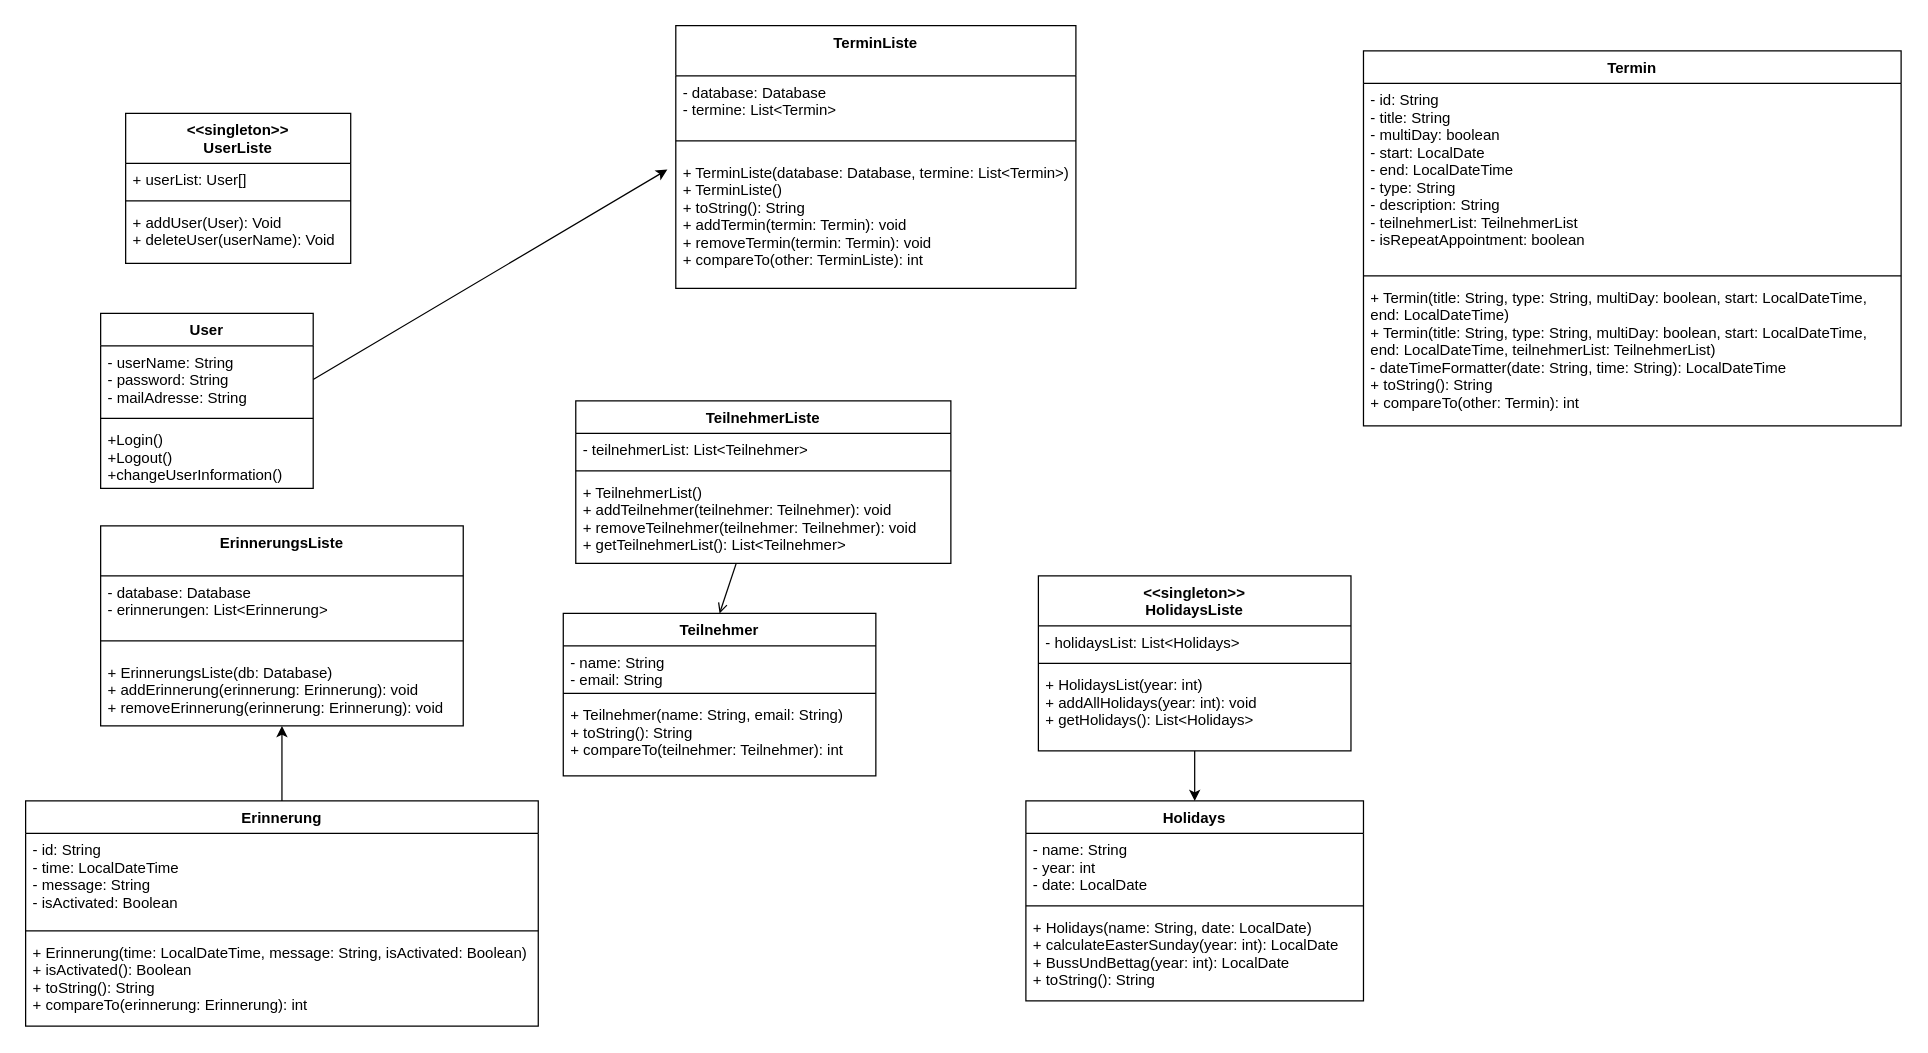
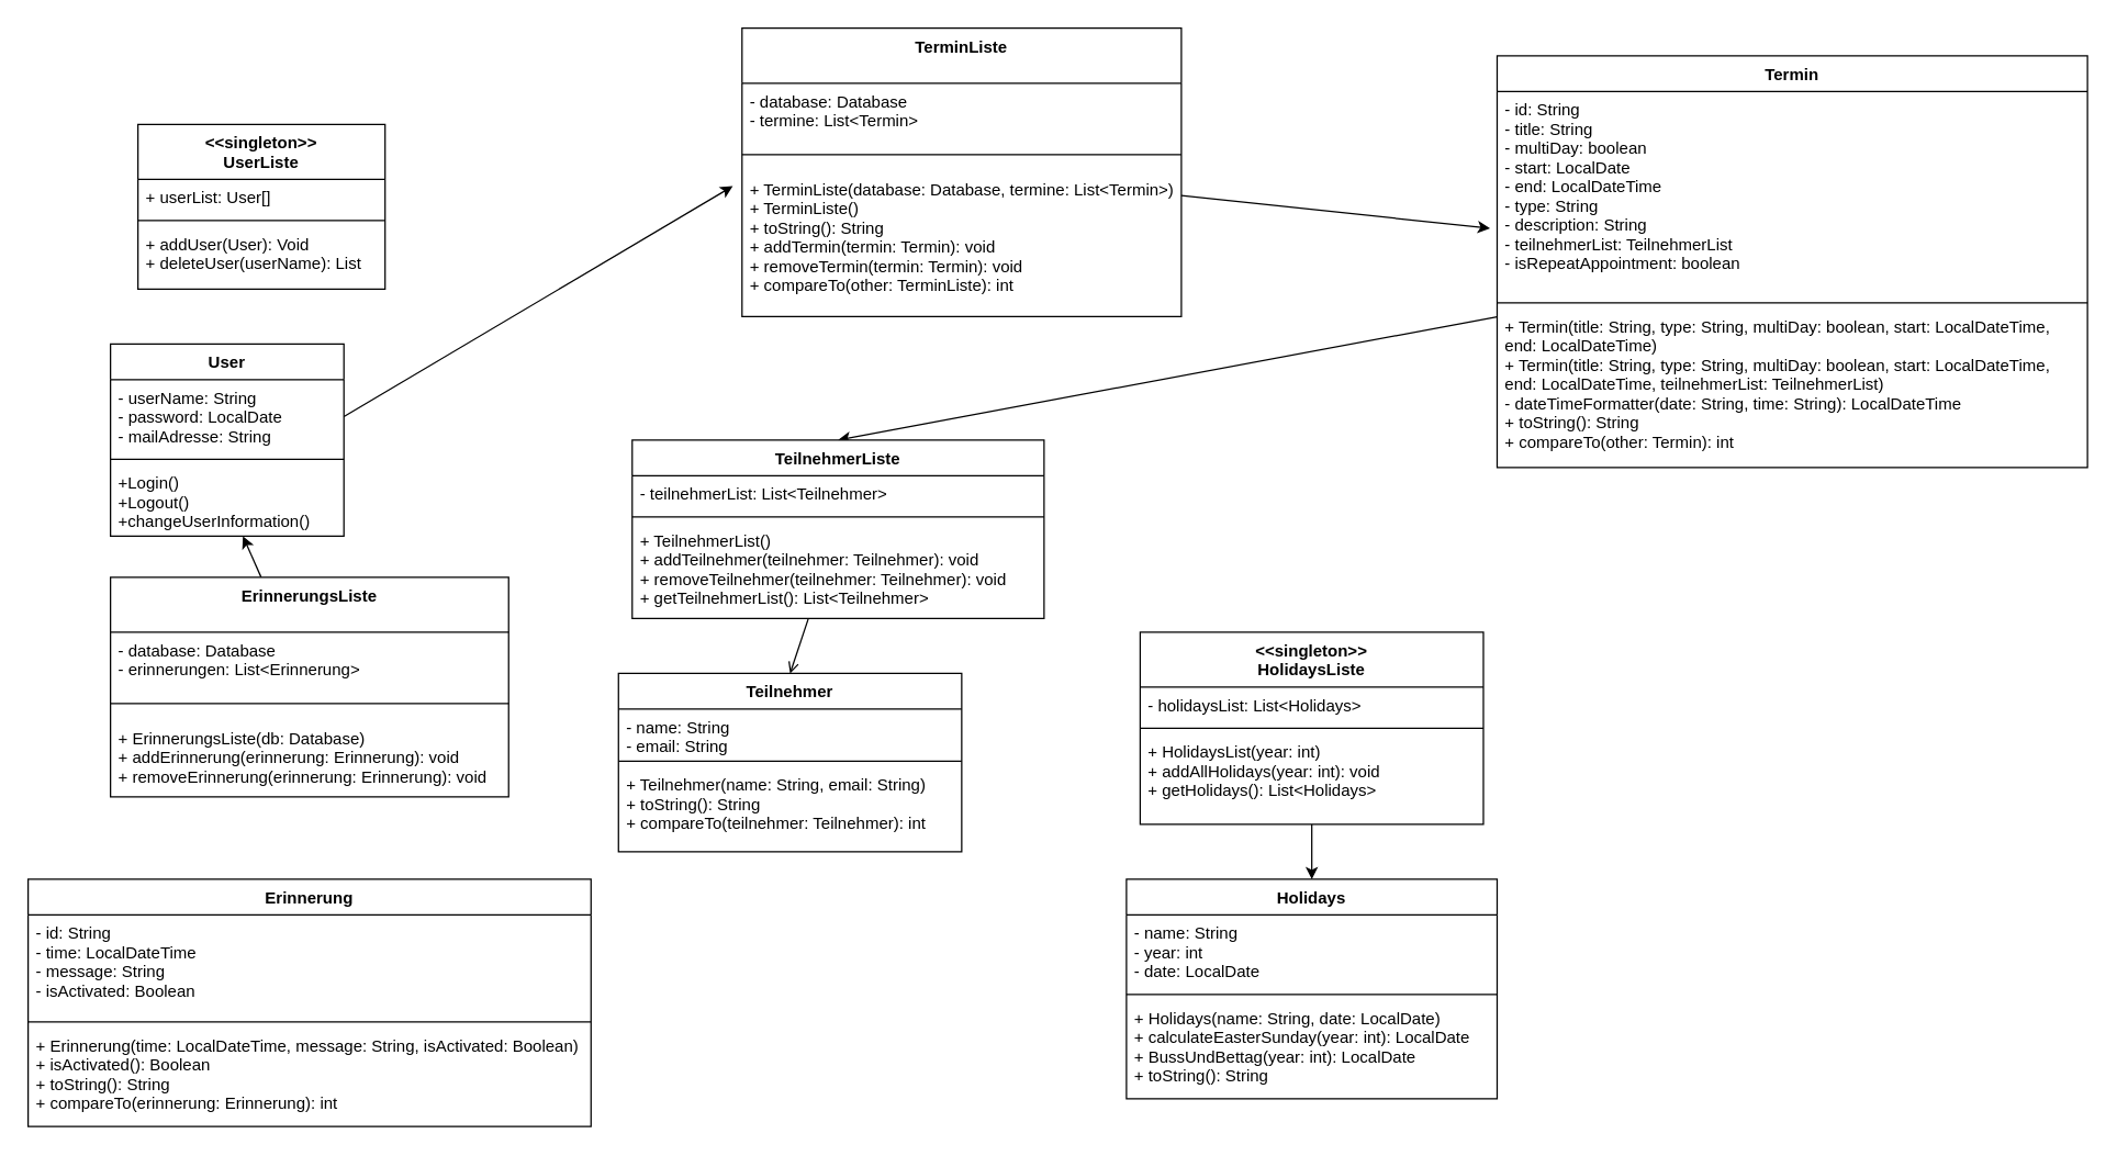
  <mxCell id="0" />
  <mxCell id="1" parent="0" />
+ <mxCell id="2" style="edgeStyle=none;html=1;entryX=0.5;entryY=0;entryDx=0;entryDy=0;" parent="1" source="3" target="21" edge="1"><mxGeometry relative="1" as="geometry" /></mxCell>
  <mxCell id="3" value="Termin&#10;" style="swimlane;fontStyle=1;align=center;verticalAlign=top;childLayout=stackLayout;horizontal=1;startSize=26;horizontalStack=0;resizeParent=1;resizeParentMax=0;resizeLast=0;collapsible=1;marginBottom=0;" parent="1" vertex="1"><mxGeometry x="1090" y="40" width="430" height="300" as="geometry" /></mxCell>
  <mxCell id="4" value="- id: String&#10;- title: String&#10;- multiDay: boolean&#10;- start: LocalDate&#10;- end: LocalDateTime&#10;- type: String&#10;- description: String&#10;- teilnehmerList: TeilnehmerList&#10;- isRepeatAppointment: boolean" style="text;strokeColor=none;fillColor=none;align=left;verticalAlign=top;spacingLeft=4;spacingRight=4;overflow=hidden;rotatable=0;points=[[0,0.5],[1,0.5]];portConstraint=eastwest;" parent="3" vertex="1"><mxGeometry y="26" width="430" height="150" as="geometry" /></mxCell>
  <mxCell id="5" value="" style="line;strokeWidth=1;fillColor=none;align=left;verticalAlign=middle;spacingTop=-1;spacingLeft=3;spacingRight=3;rotatable=0;labelPosition=right;points=[];portConstraint=eastwest;strokeColor=inherit;" parent="3" vertex="1"><mxGeometry y="176" width="430" height="8" as="geometry" /></mxCell>
  <mxCell id="6" value="+ Termin(title: String, type: String, multiDay: boolean, start: LocalDateTime, &#10;end: LocalDateTime)&#10;+ Termin(title: String, type: String, multiDay: boolean, start: LocalDateTime, &#10;end: LocalDateTime, teilnehmerList: TeilnehmerList)&#10;- dateTimeFormatter(date: String, time: String): LocalDateTime&#10;+ toString(): String&#10;+ compareTo(other: Termin): int" style="text;strokeColor=none;fillColor=none;align=left;verticalAlign=top;spacingLeft=4;spacingRight=4;overflow=hidden;rotatable=0;points=[[0,0.5],[1,0.5]];portConstraint=eastwest;" parent="3" vertex="1"><mxGeometry y="184" width="430" height="116" as="geometry" /></mxCell>
- <mxCell id="7" value="" style="edgeStyle=none;html=1;" parent="1" source="8" target="39" edge="1"><mxGeometry relative="1" as="geometry" /></mxCell>
  <mxCell id="8" value="Erinnerung" style="swimlane;fontStyle=1;align=center;verticalAlign=top;childLayout=stackLayout;horizontal=1;startSize=26;horizontalStack=0;resizeParent=1;resizeParentMax=0;resizeLast=0;collapsible=1;marginBottom=0;" parent="1" vertex="1"><mxGeometry x="20" y="640" width="410" height="180" as="geometry" /></mxCell>
  <mxCell id="9" value="- id: String&#10;- time: LocalDateTime&#10;- message: String&#10;- isActivated: Boolean" style="text;strokeColor=none;fillColor=none;align=left;verticalAlign=top;spacingLeft=4;spacingRight=4;overflow=hidden;rotatable=0;points=[[0,0.5],[1,0.5]];portConstraint=eastwest;" parent="8" vertex="1"><mxGeometry y="26" width="410" height="74" as="geometry" /></mxCell>
  <mxCell id="10" value="" style="line;strokeWidth=1;fillColor=none;align=left;verticalAlign=middle;spacingTop=-1;spacingLeft=3;spacingRight=3;rotatable=0;labelPosition=right;points=[];portConstraint=eastwest;strokeColor=inherit;" parent="8" vertex="1"><mxGeometry y="100" width="410" height="8" as="geometry" /></mxCell>
  <mxCell id="11" value="+ Erinnerung(time: LocalDateTime, message: String, isActivated: Boolean)&#10;+ isActivated(): Boolean&#10;+ toString(): String&#10;+ compareTo(erinnerung: Erinnerung): int" style="text;strokeColor=none;fillColor=none;align=left;verticalAlign=top;spacingLeft=4;spacingRight=4;overflow=hidden;rotatable=0;points=[[0,0.5],[1,0.5]];portConstraint=eastwest;" parent="8" vertex="1"><mxGeometry y="108" width="410" height="72" as="geometry" /></mxCell>
  <mxCell id="12" value="Holidays" style="swimlane;fontStyle=1;align=center;verticalAlign=top;childLayout=stackLayout;horizontal=1;startSize=26;horizontalStack=0;resizeParent=1;resizeParentMax=0;resizeLast=0;collapsible=1;marginBottom=0;" parent="1" vertex="1"><mxGeometry x="820" y="640" width="270" height="160" as="geometry" /></mxCell>
  <mxCell id="13" value="- name: String&#10;- year: int&#10;- date: LocalDate" style="text;strokeColor=none;fillColor=none;align=left;verticalAlign=top;spacingLeft=4;spacingRight=4;overflow=hidden;rotatable=0;points=[[0,0.5],[1,0.5]];portConstraint=eastwest;" parent="12" vertex="1"><mxGeometry y="26" width="270" height="54" as="geometry" /></mxCell>
  <mxCell id="14" value="" style="line;strokeWidth=1;fillColor=none;align=left;verticalAlign=middle;spacingTop=-1;spacingLeft=3;spacingRight=3;rotatable=0;labelPosition=right;points=[];portConstraint=eastwest;strokeColor=inherit;" parent="12" vertex="1"><mxGeometry y="80" width="270" height="8" as="geometry" /></mxCell>
  <mxCell id="15" value="+ Holidays(name: String, date: LocalDate)&#10;+ calculateEasterSunday(year: int): LocalDate&#10;+ BussUndBettag(year: int): LocalDate&#10;+ toString(): String" style="text;strokeColor=none;fillColor=none;align=left;verticalAlign=top;spacingLeft=4;spacingRight=4;overflow=hidden;rotatable=0;points=[[0,0.5],[1,0.5]];portConstraint=eastwest;" parent="12" vertex="1"><mxGeometry y="88" width="270" height="72" as="geometry" /></mxCell>
  <mxCell id="16" value="Teilnehmer&#10;" style="swimlane;fontStyle=1;align=center;verticalAlign=top;childLayout=stackLayout;horizontal=1;startSize=26;horizontalStack=0;resizeParent=1;resizeParentMax=0;resizeLast=0;collapsible=1;marginBottom=0;" parent="1" vertex="1"><mxGeometry x="450" y="490" width="250" height="130" as="geometry" /></mxCell>
  <mxCell id="17" value="- name: String&#10;- email: String" style="text;strokeColor=none;fillColor=none;align=left;verticalAlign=top;spacingLeft=4;spacingRight=4;overflow=hidden;rotatable=0;points=[[0,0.5],[1,0.5]];portConstraint=eastwest;" parent="16" vertex="1"><mxGeometry y="26" width="250" height="34" as="geometry" /></mxCell>
  <mxCell id="18" value="" style="line;strokeWidth=1;fillColor=none;align=left;verticalAlign=middle;spacingTop=-1;spacingLeft=3;spacingRight=3;rotatable=0;labelPosition=right;points=[];portConstraint=eastwest;strokeColor=inherit;" parent="16" vertex="1"><mxGeometry y="60" width="250" height="8" as="geometry" /></mxCell>
  <mxCell id="19" value="+ Teilnehmer(name: String, email: String)&#10;+ toString(): String&#10;+ compareTo(teilnehmer: Teilnehmer): int" style="text;strokeColor=none;fillColor=none;align=left;verticalAlign=top;spacingLeft=4;spacingRight=4;overflow=hidden;rotatable=0;points=[[0,0.5],[1,0.5]];portConstraint=eastwest;" parent="16" vertex="1"><mxGeometry y="68" width="250" height="62" as="geometry" /></mxCell>
  <mxCell id="20" style="edgeStyle=none;html=1;entryX=0.5;entryY=0;entryDx=0;entryDy=0;endArrow=open;" parent="1" source="21" target="16" edge="1"><mxGeometry relative="1" as="geometry" /></mxCell>
  <mxCell id="21" value="TeilnehmerListe" style="swimlane;fontStyle=1;align=center;verticalAlign=top;childLayout=stackLayout;horizontal=1;startSize=26;horizontalStack=0;resizeParent=1;resizeParentMax=0;resizeLast=0;collapsible=1;marginBottom=0;" parent="1" vertex="1"><mxGeometry x="460" y="320" width="300" height="130" as="geometry" /></mxCell>
  <mxCell id="22" value="- teilnehmerList: List&lt;Teilnehmer&gt;&#10;" style="text;strokeColor=none;fillColor=none;align=left;verticalAlign=top;spacingLeft=4;spacingRight=4;overflow=hidden;rotatable=0;points=[[0,0.5],[1,0.5]];portConstraint=eastwest;" parent="21" vertex="1"><mxGeometry y="26" width="300" height="26" as="geometry" /></mxCell>
  <mxCell id="23" value="" style="line;strokeWidth=1;fillColor=none;align=left;verticalAlign=middle;spacingTop=-1;spacingLeft=3;spacingRight=3;rotatable=0;labelPosition=right;points=[];portConstraint=eastwest;strokeColor=inherit;" parent="21" vertex="1"><mxGeometry y="52" width="300" height="8" as="geometry" /></mxCell>
  <mxCell id="24" value="+ TeilnehmerList()&#10;+ addTeilnehmer(teilnehmer: Teilnehmer): void&#10;+ removeTeilnehmer(teilnehmer: Teilnehmer): void&#10;+ getTeilnehmerList(): List&lt;Teilnehmer&gt;" style="text;strokeColor=none;fillColor=none;align=left;verticalAlign=top;spacingLeft=4;spacingRight=4;overflow=hidden;rotatable=0;points=[[0,0.5],[1,0.5]];portConstraint=eastwest;" parent="21" vertex="1"><mxGeometry y="60" width="300" height="70" as="geometry" /></mxCell>
  <mxCell id="25" value="" style="edgeStyle=none;html=1;" parent="1" source="26" target="12" edge="1"><mxGeometry relative="1" as="geometry" /></mxCell>
  <mxCell id="26" value="&lt;&lt;singleton&gt;&gt;&#10;HolidaysListe" style="swimlane;fontStyle=1;align=center;verticalAlign=top;childLayout=stackLayout;horizontal=1;startSize=40;horizontalStack=0;resizeParent=1;resizeParentMax=0;resizeLast=0;collapsible=1;marginBottom=0;" parent="1" vertex="1"><mxGeometry x="830" y="460" width="250" height="140" as="geometry" /></mxCell>
  <mxCell id="27" value="- holidaysList: List&lt;Holidays&gt;" style="text;strokeColor=none;fillColor=none;align=left;verticalAlign=top;spacingLeft=4;spacingRight=4;overflow=hidden;rotatable=0;points=[[0,0.5],[1,0.5]];portConstraint=eastwest;" parent="26" vertex="1"><mxGeometry y="40" width="250" height="26" as="geometry" /></mxCell>
  <mxCell id="28" value="" style="line;strokeWidth=1;fillColor=none;align=left;verticalAlign=middle;spacingTop=-1;spacingLeft=3;spacingRight=3;rotatable=0;labelPosition=right;points=[];portConstraint=eastwest;strokeColor=inherit;" parent="26" vertex="1"><mxGeometry y="66" width="250" height="8" as="geometry" /></mxCell>
  <mxCell id="29" value="+ HolidaysList(year: int)&#10;+ addAllHolidays(year: int): void&#10;+ getHolidays(): List&lt;Holidays&gt;" style="text;strokeColor=none;fillColor=none;align=left;verticalAlign=top;spacingLeft=4;spacingRight=4;overflow=hidden;rotatable=0;points=[[0,0.5],[1,0.5]];portConstraint=eastwest;" parent="26" vertex="1"><mxGeometry y="74" width="250" height="66" as="geometry" /></mxCell>
+ <mxCell id="30" style="edgeStyle=none;html=1;entryX=-0.012;entryY=0.665;entryDx=0;entryDy=0;entryPerimeter=0;" parent="1" source="31" target="4" edge="1"><mxGeometry relative="1" as="geometry" /></mxCell>
  <mxCell id="31" value="TerminListe" style="swimlane;fontStyle=1;align=center;verticalAlign=top;childLayout=stackLayout;horizontal=1;startSize=40;horizontalStack=0;resizeParent=1;resizeParentMax=0;resizeLast=0;collapsible=1;marginBottom=0;fontSize=12;" parent="1" vertex="1"><mxGeometry x="540" y="20" width="320" height="210" as="geometry" /></mxCell>
  <mxCell id="32" value="- database: Database&#10;- termine: List&lt;Termin&gt;" style="text;strokeColor=none;fillColor=none;align=left;verticalAlign=top;spacingLeft=4;spacingRight=4;overflow=hidden;rotatable=0;points=[[0,0.5],[1,0.5]];portConstraint=eastwest;" parent="31" vertex="1"><mxGeometry y="40" width="320" height="40" as="geometry" /></mxCell>
  <mxCell id="33" value="" style="line;strokeWidth=1;fillColor=none;align=left;verticalAlign=middle;spacingTop=-1;spacingLeft=3;spacingRight=3;rotatable=0;labelPosition=right;points=[];portConstraint=eastwest;strokeColor=inherit;" parent="31" vertex="1"><mxGeometry y="80" width="320" height="24" as="geometry" /></mxCell>
  <mxCell id="34" value="+ TerminListe(database: Database, termine: List&lt;Termin&gt;)&#10;+ TerminListe()&#10;+ toString(): String&#10;+ addTermin(termin: Termin): void&#10;+ removeTermin(termin: Termin): void&#10;+ compareTo(other: TerminListe): int" style="text;strokeColor=none;fillColor=none;align=left;verticalAlign=top;spacingLeft=4;spacingRight=4;overflow=hidden;rotatable=0;points=[[0,0.5],[1,0.5]];portConstraint=eastwest;" parent="31" vertex="1"><mxGeometry y="104" width="320" height="106" as="geometry" /></mxCell>
+ <mxCell id="35" value="" style="edgeStyle=none;html=1;" parent="1" source="36" target="43" edge="1"><mxGeometry relative="1" as="geometry" /></mxCell>
  <mxCell id="36" value="ErinnerungsListe" style="swimlane;fontStyle=1;align=center;verticalAlign=top;childLayout=stackLayout;horizontal=1;startSize=40;horizontalStack=0;resizeParent=1;resizeParentMax=0;resizeLast=0;collapsible=1;marginBottom=0;fontSize=12;" parent="1" vertex="1"><mxGeometry x="80" y="420" width="290" height="160" as="geometry" /></mxCell>
  <mxCell id="37" value="- database: Database&#10;- erinnerungen: List&lt;Erinnerung&gt;&#10;" style="text;strokeColor=none;fillColor=none;align=left;verticalAlign=top;spacingLeft=4;spacingRight=4;overflow=hidden;rotatable=0;points=[[0,0.5],[1,0.5]];portConstraint=eastwest;" parent="36" vertex="1"><mxGeometry y="40" width="290" height="40" as="geometry" /></mxCell>
  <mxCell id="38" value="" style="line;strokeWidth=1;fillColor=none;align=left;verticalAlign=middle;spacingTop=-1;spacingLeft=3;spacingRight=3;rotatable=0;labelPosition=right;points=[];portConstraint=eastwest;strokeColor=inherit;" parent="36" vertex="1"><mxGeometry y="80" width="290" height="24" as="geometry" /></mxCell>
  <mxCell id="39" value="+ ErinnerungsListe(db: Database)&#10;+ addErinnerung(erinnerung: Erinnerung): void&#10;+ removeErinnerung(erinnerung: Erinnerung): void&#10;" style="text;strokeColor=none;fillColor=none;align=left;verticalAlign=top;spacingLeft=4;spacingRight=4;overflow=hidden;rotatable=0;points=[[0,0.5],[1,0.5]];portConstraint=eastwest;" parent="36" vertex="1"><mxGeometry y="104" width="290" height="56" as="geometry" /></mxCell>
  <mxCell id="40" value="User" style="swimlane;fontStyle=1;align=center;verticalAlign=top;childLayout=stackLayout;horizontal=1;startSize=26;horizontalStack=0;resizeParent=1;resizeParentMax=0;resizeLast=0;collapsible=1;marginBottom=0;" parent="1" vertex="1"><mxGeometry x="80" y="250" width="170" height="140" as="geometry" /></mxCell>
- <mxCell id="41" value="- userName: String&#10;- password: String&#10;- mailAdresse: String" style="text;strokeColor=none;fillColor=none;align=left;verticalAlign=top;spacingLeft=4;spacingRight=4;overflow=hidden;rotatable=0;points=[[0,0.5],[1,0.5]];portConstraint=eastwest;" parent="40" vertex="1"><mxGeometry y="26" width="170" height="54" as="geometry" /></mxCell>
+ <mxCell id="41" value="- userName: String&#10;- password: LocalDate&#10;- mailAdresse: String" style="text;strokeColor=none;fillColor=none;align=left;verticalAlign=top;spacingLeft=4;spacingRight=4;overflow=hidden;rotatable=0;points=[[0,0.5],[1,0.5]];portConstraint=eastwest;" parent="40" vertex="1"><mxGeometry y="26" width="170" height="54" as="geometry" /></mxCell>
  <mxCell id="42" value="" style="line;strokeWidth=1;fillColor=none;align=left;verticalAlign=middle;spacingTop=-1;spacingLeft=3;spacingRight=3;rotatable=0;labelPosition=right;points=[];portConstraint=eastwest;strokeColor=inherit;" parent="40" vertex="1"><mxGeometry y="80" width="170" height="8" as="geometry" /></mxCell>
  <mxCell id="43" value="+Login()&#10;+Logout()&#10;+changeUserInformation()" style="text;strokeColor=none;fillColor=none;align=left;verticalAlign=top;spacingLeft=4;spacingRight=4;overflow=hidden;rotatable=0;points=[[0,0.5],[1,0.5]];portConstraint=eastwest;" parent="40" vertex="1"><mxGeometry y="88" width="170" height="52" as="geometry" /></mxCell>
  <mxCell id="44" value="&lt;&lt;singleton&gt;&gt;&#10;UserListe" style="swimlane;fontStyle=1;align=center;verticalAlign=top;childLayout=stackLayout;horizontal=1;startSize=40;horizontalStack=0;resizeParent=1;resizeParentMax=0;resizeLast=0;collapsible=1;marginBottom=0;" parent="1" vertex="1"><mxGeometry x="100" y="90" width="180" height="120" as="geometry" /></mxCell>
  <mxCell id="45" value="+ userList: User[]" style="text;strokeColor=none;fillColor=none;align=left;verticalAlign=top;spacingLeft=4;spacingRight=4;overflow=hidden;rotatable=0;points=[[0,0.5],[1,0.5]];portConstraint=eastwest;" parent="44" vertex="1"><mxGeometry y="40" width="180" height="26" as="geometry" /></mxCell>
  <mxCell id="46" value="" style="line;strokeWidth=1;fillColor=none;align=left;verticalAlign=middle;spacingTop=-1;spacingLeft=3;spacingRight=3;rotatable=0;labelPosition=right;points=[];portConstraint=eastwest;strokeColor=inherit;" parent="44" vertex="1"><mxGeometry y="66" width="180" height="8" as="geometry" /></mxCell>
- <mxCell id="47" value="+ addUser(User): Void&#10;+ deleteUser(userName): Void" style="text;strokeColor=none;fillColor=none;align=left;verticalAlign=top;spacingLeft=4;spacingRight=4;overflow=hidden;rotatable=0;points=[[0,0.5],[1,0.5]];portConstraint=eastwest;" parent="44" vertex="1"><mxGeometry y="74" width="180" height="46" as="geometry" /></mxCell>
+ <mxCell id="47" value="+ addUser(User): Void&#10;+ deleteUser(userName): List" style="text;strokeColor=none;fillColor=none;align=left;verticalAlign=top;spacingLeft=4;spacingRight=4;overflow=hidden;rotatable=0;points=[[0,0.5],[1,0.5]];portConstraint=eastwest;" parent="44" vertex="1"><mxGeometry y="74" width="180" height="46" as="geometry" /></mxCell>
  <mxCell id="48" style="edgeStyle=none;html=1;entryX=-0.021;entryY=0.104;entryDx=0;entryDy=0;exitX=1;exitY=0.5;exitDx=0;exitDy=0;entryPerimeter=0;" parent="1" source="41" target="34" edge="1"><mxGeometry relative="1" as="geometry"><mxPoint x="350" y="40" as="targetPoint" /></mxGeometry></mxCell>
